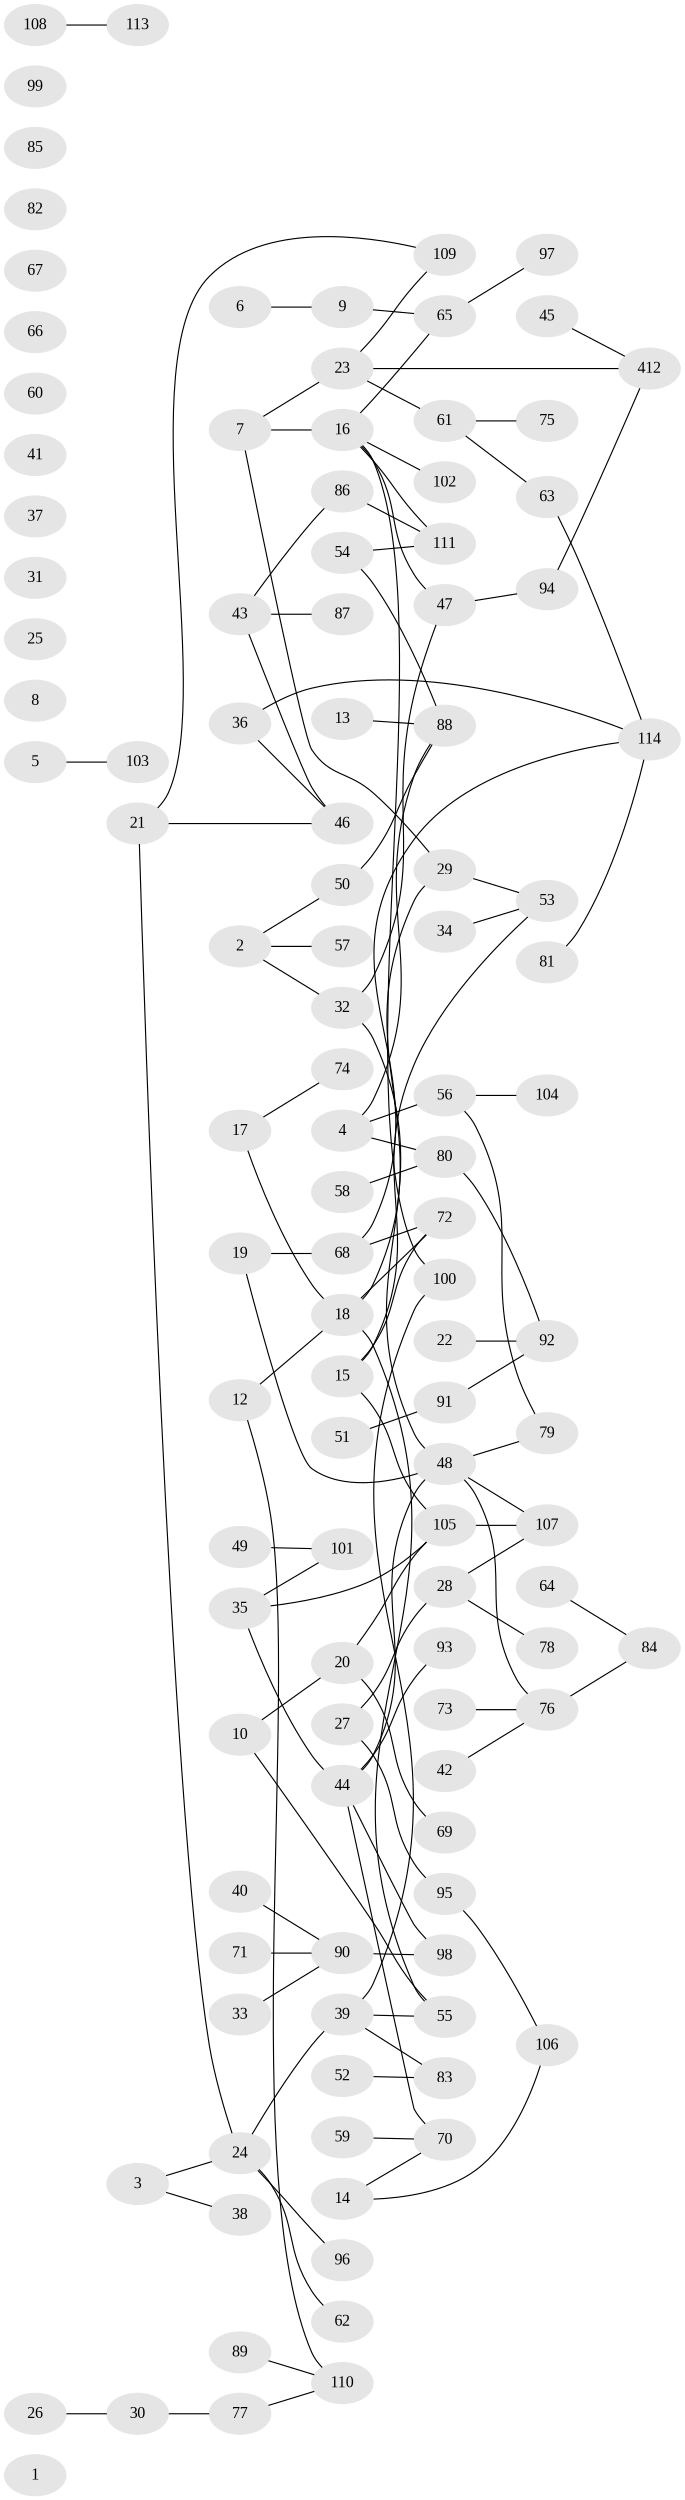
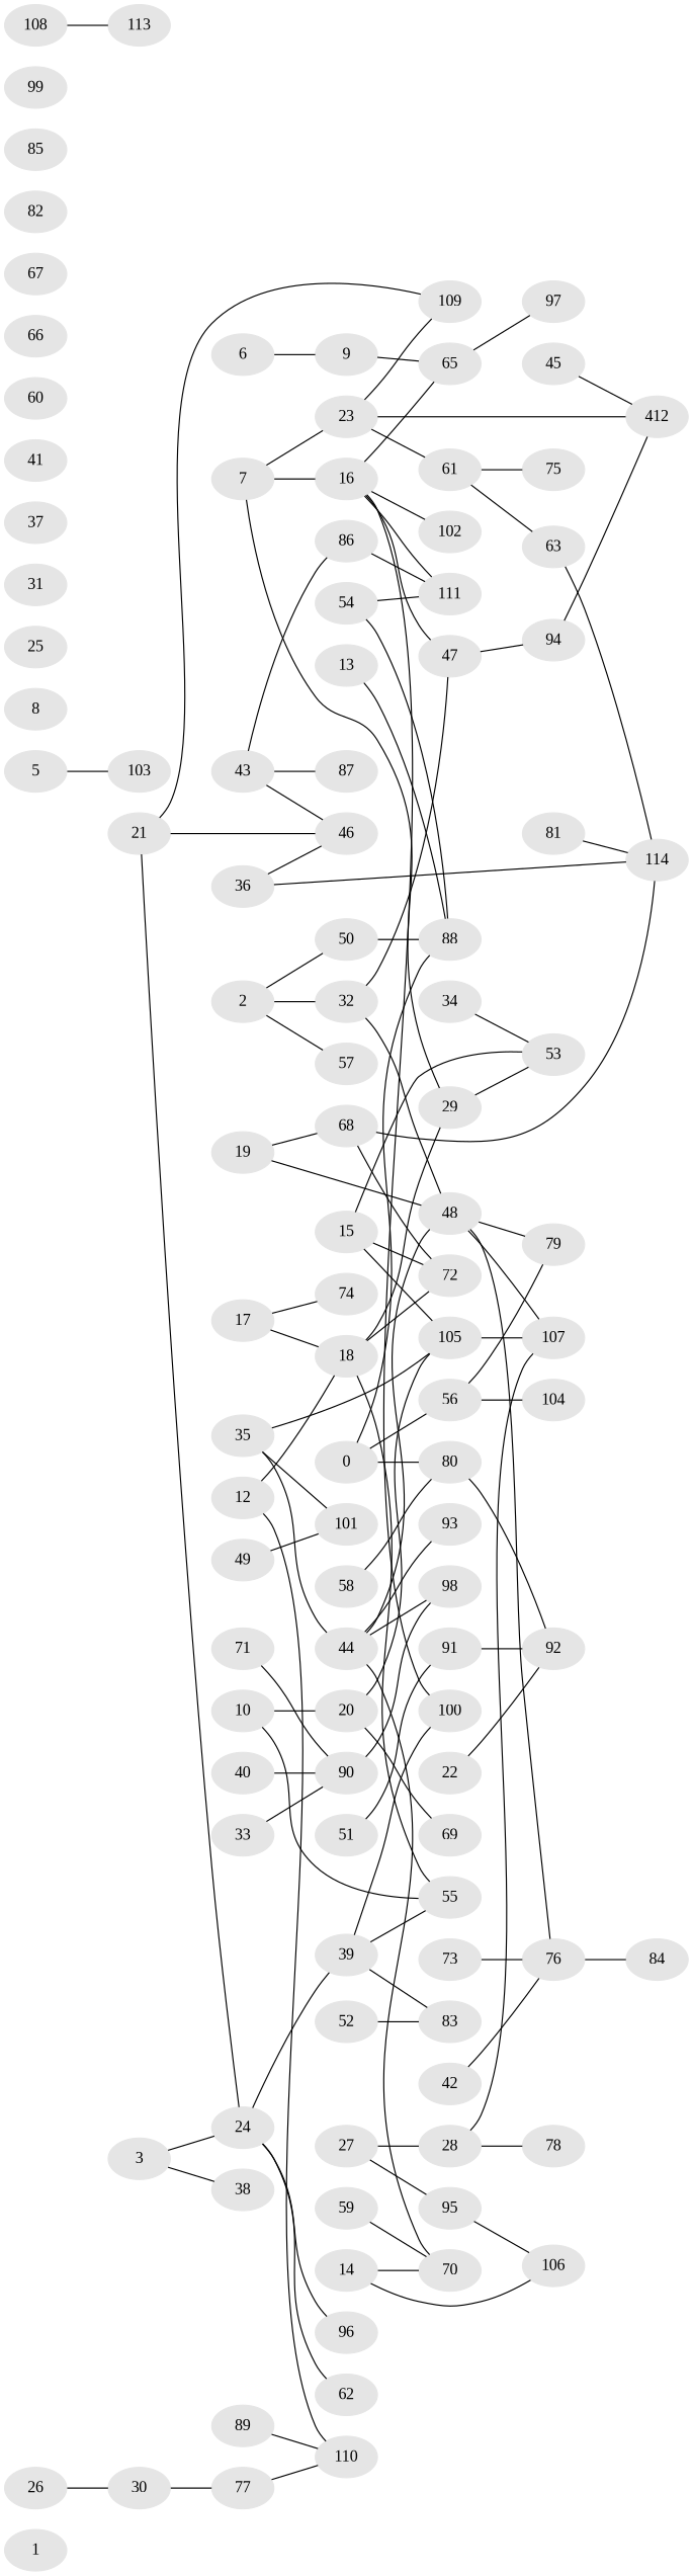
  graph {
    fontname="Liberation Serif"
    rankdir=LR
    node [color=gray90 fontname="Liberation Serif" style=filled]
    edge [fontname="Liberation Serif"]
    1
    2
    32
    50
    57
    47
    48
    88
    3
    24
    38
    39
    62
    96
-   4
+   4 [label=0]
    56
    80
    104
    79
    92
    5
    103
    6
    9
    65
    7
    16
    23
    29
    100
    102
    111
    109
    61
    n35 [label=412]
    53
    8
    97
    10
    20
    55
    105
    69
    28
    78
    107
    12
    18
    110
    72
    13
    14
    70
    106
    15
    94
    17
    74
    19
    68
    76
    114
    21
    46
    22
    63
    75
    83
    25
    26
    30
    77
    27
    95
    31
    33
    90
    98
    34
    35
    44
    101
    93
    36
    37
    58
    40
    41
    42
    84
    43
    86
    87
    45
    49
    51
    91
    52
    54
    59
    60
-   64
    66
    67
    71
    73
    81
    82
    85
    89
    99
    108
    113
    2 -- 32
    2 -- 50
    2 -- 57
    32 -- 47
    32 -- 48
    50 -- 88
    47 -- 94
    48 -- 79
    48 -- 107
    48 -- 76
    3 -- 24
    3 -- 38
    24 -- 39
    24 -- 62
    24 -- 96
    39 -- 100
    39 -- 55
    39 -- 83
    4 -- 88
    4 -- 56
    4 -- 80
    56 -- 104
    56 -- 79
    80 -- 92
    5 -- 103
    6 -- 9
    9 -- 65
    65 -- 97
    7 -- 16
    7 -- 23
    7 -- 29
    16 -- 47
    16 -- 65
    16 -- 100
    16 -- 102
    16 -- 111
    23 -- 109
    23 -- 61
    23 -- n35
    29 -- 53
    61 -- 63
    61 -- 75
    10 -- 20
    10 -- 55
    20 -- 105
    20 -- 69
    105 -- 107
    28 -- 78
    28 -- 107
    12 -- 18
    12 -- 110
    18 -- 29
    18 -- 55
    18 -- 72
    13 -- 88
    14 -- 70
    14 -- 106
    15 -- 53
    15 -- 105
    15 -- 72
    94 -- n35
    17 -- 18
    17 -- 74
    19 -- 48
    19 -- 68
    68 -- 72
    68 -- 114
    76 -- 84
    21 -- 24
    21 -- 109
    21 -- 46
    22 -- 92
    63 -- 114
    26 -- 30
    30 -- 77
    77 -- 110
    27 -- 28
    27 -- 95
    95 -- 106
    33 -- 90
    90 -- 98
    34 -- 53
    35 -- 105
    35 -- 44
    35 -- 101
    44 -- 48
    44 -- 70
    44 -- 98
    44 -- 93
    36 -- 114
    36 -- 46
    58 -- 80
    40 -- 90
    42 -- 76
    43 -- 46
    43 -- 86
    43 -- 87
    86 -- 111
    45 -- n35
    49 -- 101
    51 -- 91
    91 -- 92
    52 -- 83
    54 -- 88
    54 -- 111
    59 -- 70
-   64 -- 84
    71 -- 90
    73 -- 76
    81 -- 114
    89 -- 110
    108 -- 113
  }
